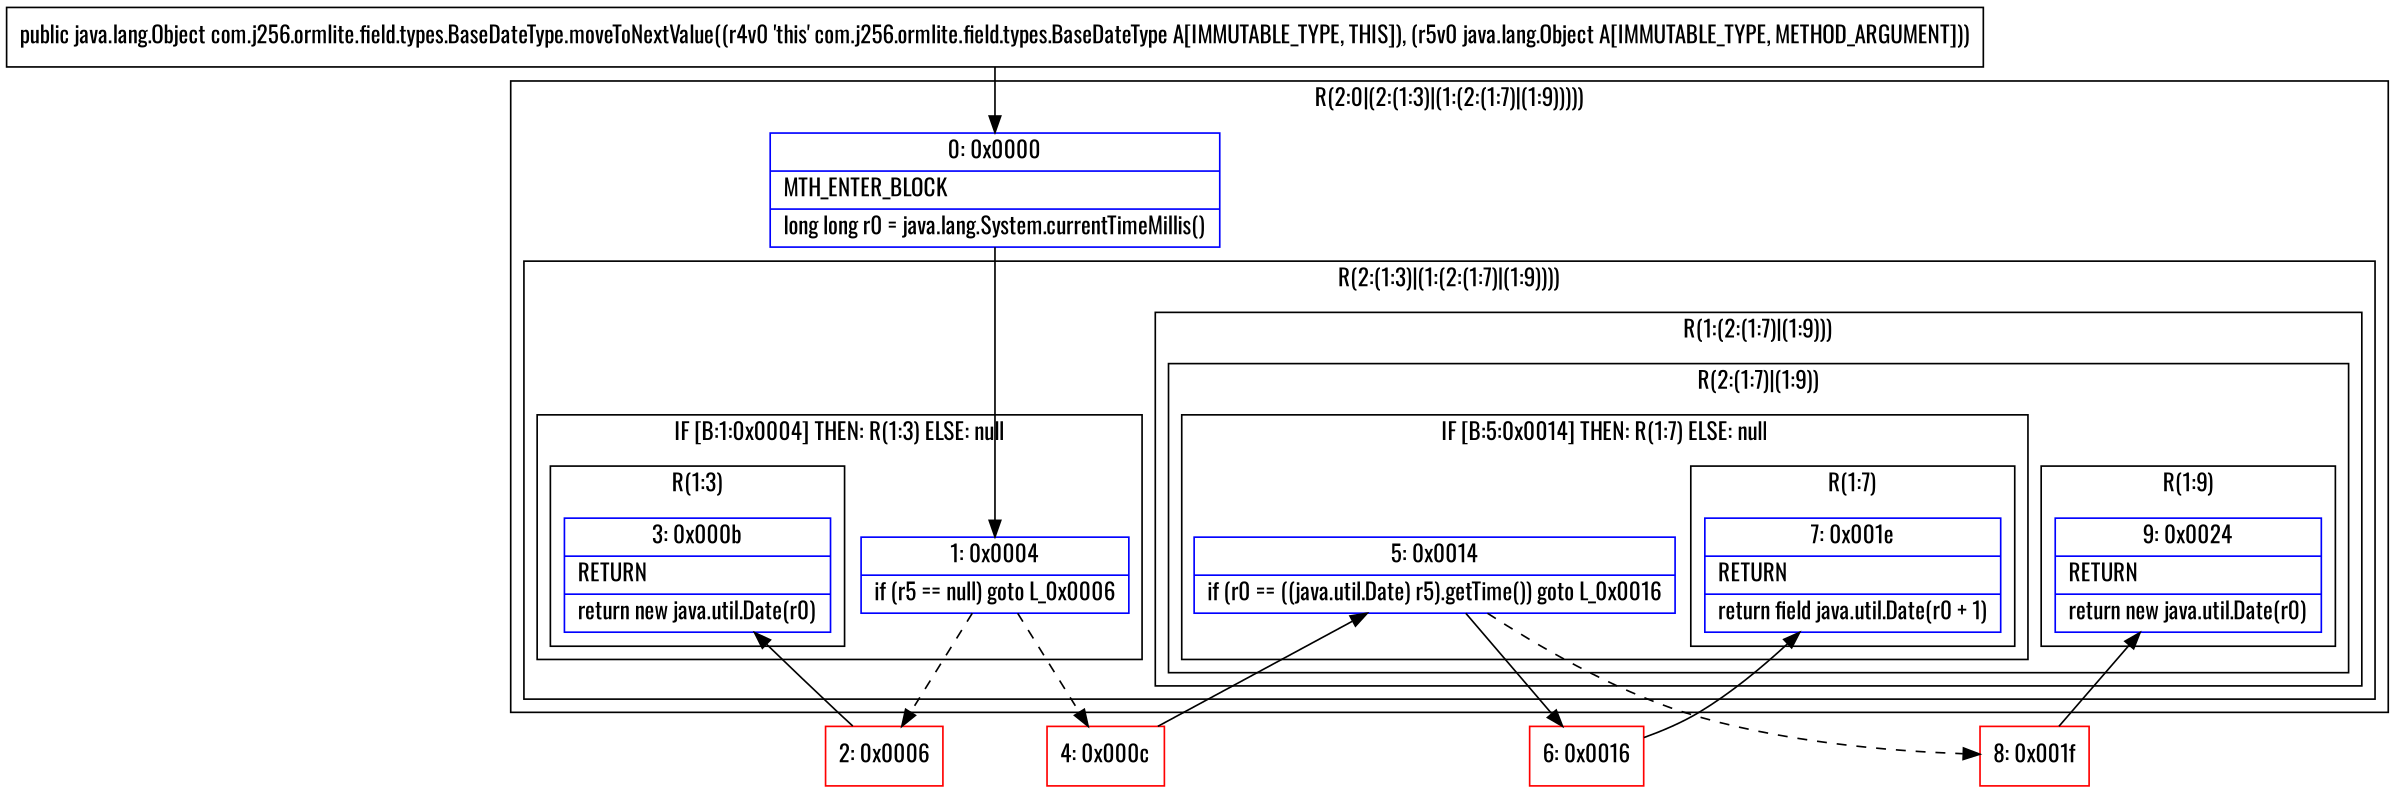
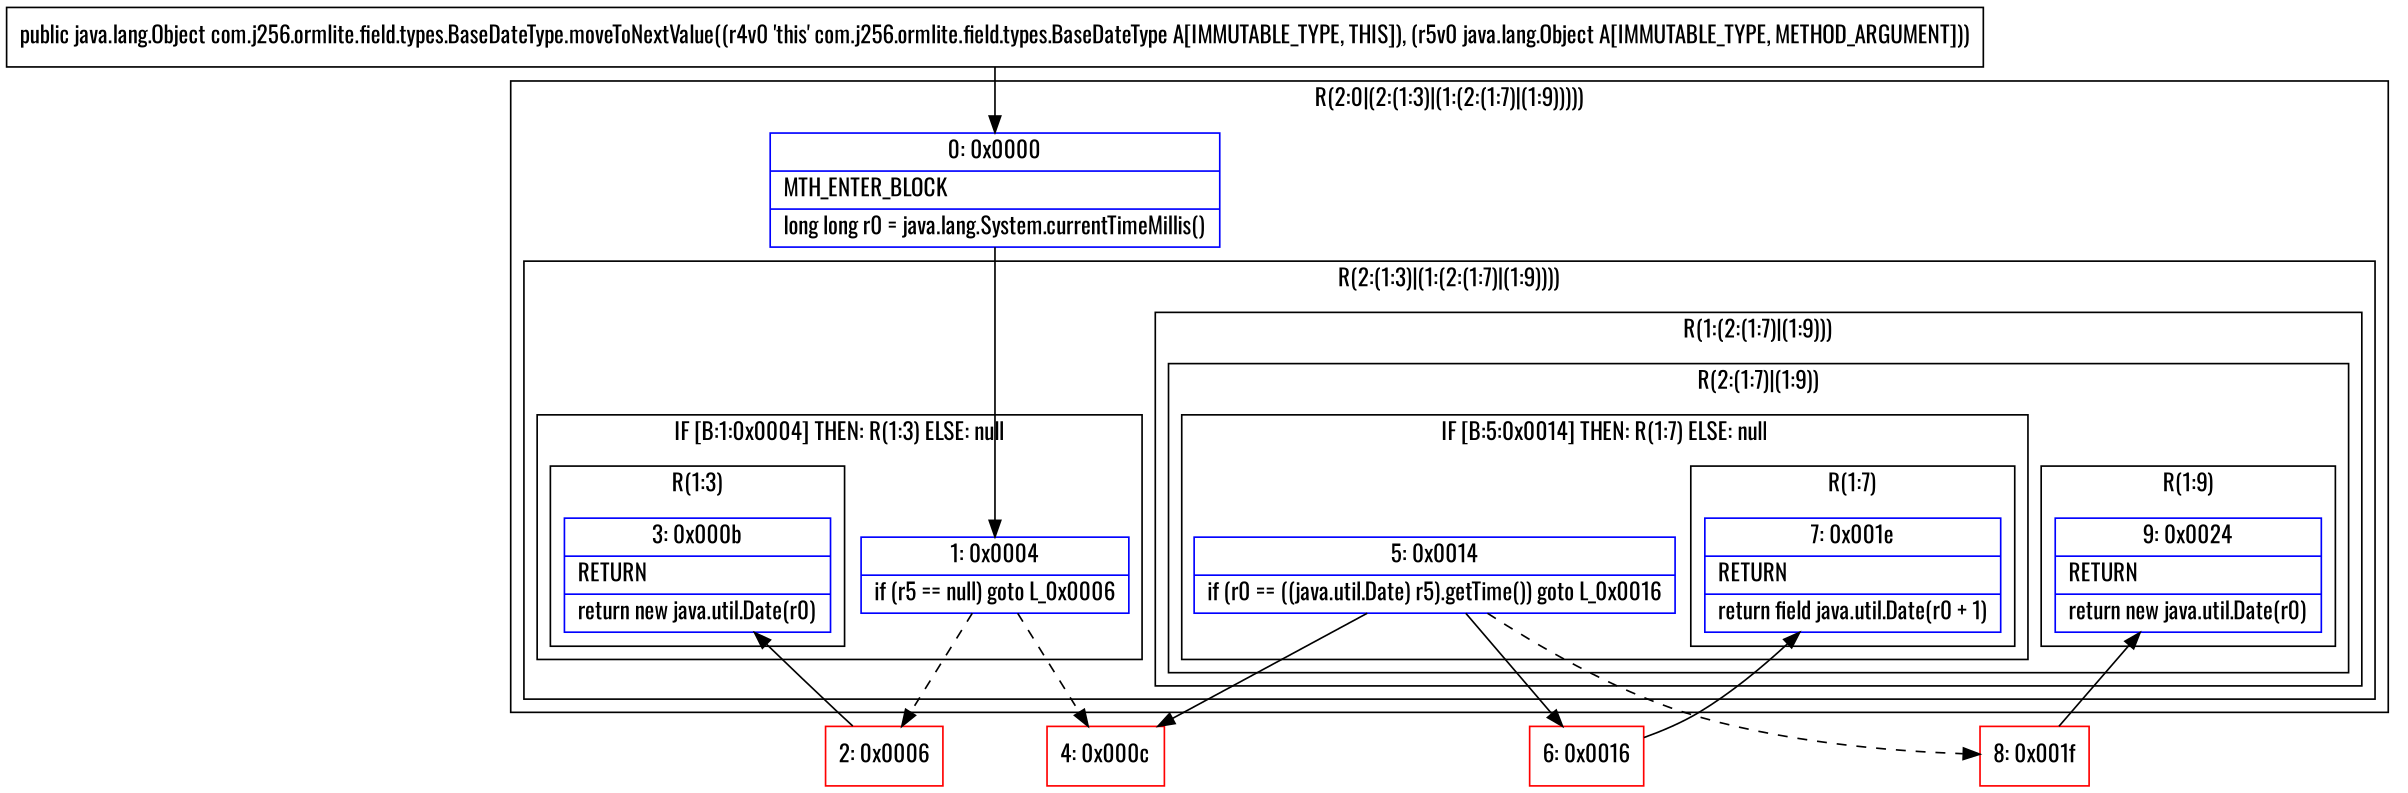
  digraph {
    fontname=Oswald
    node [color=blue fontname=Oswald shape=record]
    edge [fontname=Oswald]
    n1 [label="{3\:\ 0x000b|RETURN\l|return new java.util.Date(r0)\l}"]
    n2 [label="{1\:\ 0x0004|if (r5 == null) goto L_0x0006\l}"]
    n3 [label="{7\:\ 0x001e|RETURN\l|return field java.util.Date(r0 + 1)\l}"]
    n4 [label="{5\:\ 0x0014|if (r0 == ((java.util.Date) r5).getTime()) goto L_0x0016\l}"]
    n5 [label="{9\:\ 0x0024|RETURN\l|return new java.util.Date(r0)\l}"]
    n6 [label="{0\:\ 0x0000|MTH_ENTER_BLOCK\l|long long r0 = java.lang.System.currentTimeMillis()\l}"]
    n7 [color=red label="{2\:\ 0x0006}"]
    n8 [color=red label="{4\:\ 0x000c}"]
    n9 [color=red label="{6\:\ 0x0016}"]
    n10 [color=red label="{8\:\ 0x001f}"]
    n11 [label="{public java.lang.Object com.j256.ormlite.field.types.BaseDateType.moveToNextValue((r4v0 'this' com.j256.ormlite.field.types.BaseDateType A[IMMUTABLE_TYPE, THIS]), (r5v0 java.lang.Object A[IMMUTABLE_TYPE, METHOD_ARGUMENT])) }" color=""]
    subgraph cluster_1 {
      label="R(2:0|(2:(1:3)|(1:(2:(1:7)|(1:9)))))"
      n6
      subgraph cluster_2 {
        label="R(2:(1:3)|(1:(2:(1:7)|(1:9))))"
        subgraph cluster_3 {
          label="IF [B:1:0x0004] THEN: R(1:3) ELSE: null"
          n2
          subgraph cluster_4 {
            label="R(1:3)"
            n1
          }
        }
        subgraph cluster_5 {
          label="R(1:(2:(1:7)|(1:9)))"
          subgraph cluster_6 {
            label="R(2:(1:7)|(1:9))"
            subgraph cluster_7 {
              label="IF [B:5:0x0014] THEN: R(1:7) ELSE: null"
              n4
              subgraph cluster_8 {
                label="R(1:7)"
                n3
              }
            }
            subgraph cluster_9 {
              label="R(1:9)"
              n5
            }
          }
        }
      }
    }
    n2 -> n7 [style=dashed]
    n2 -> n8 [style=dashed]
    n4 -> n9
    n4 -> n10 [style=dashed]
    n6 -> n2
    n7 -> n1
-   n8 -> n4
+   n4 -> n8
    n9 -> n3
    n10 -> n5
    n11 -> n6
  }
